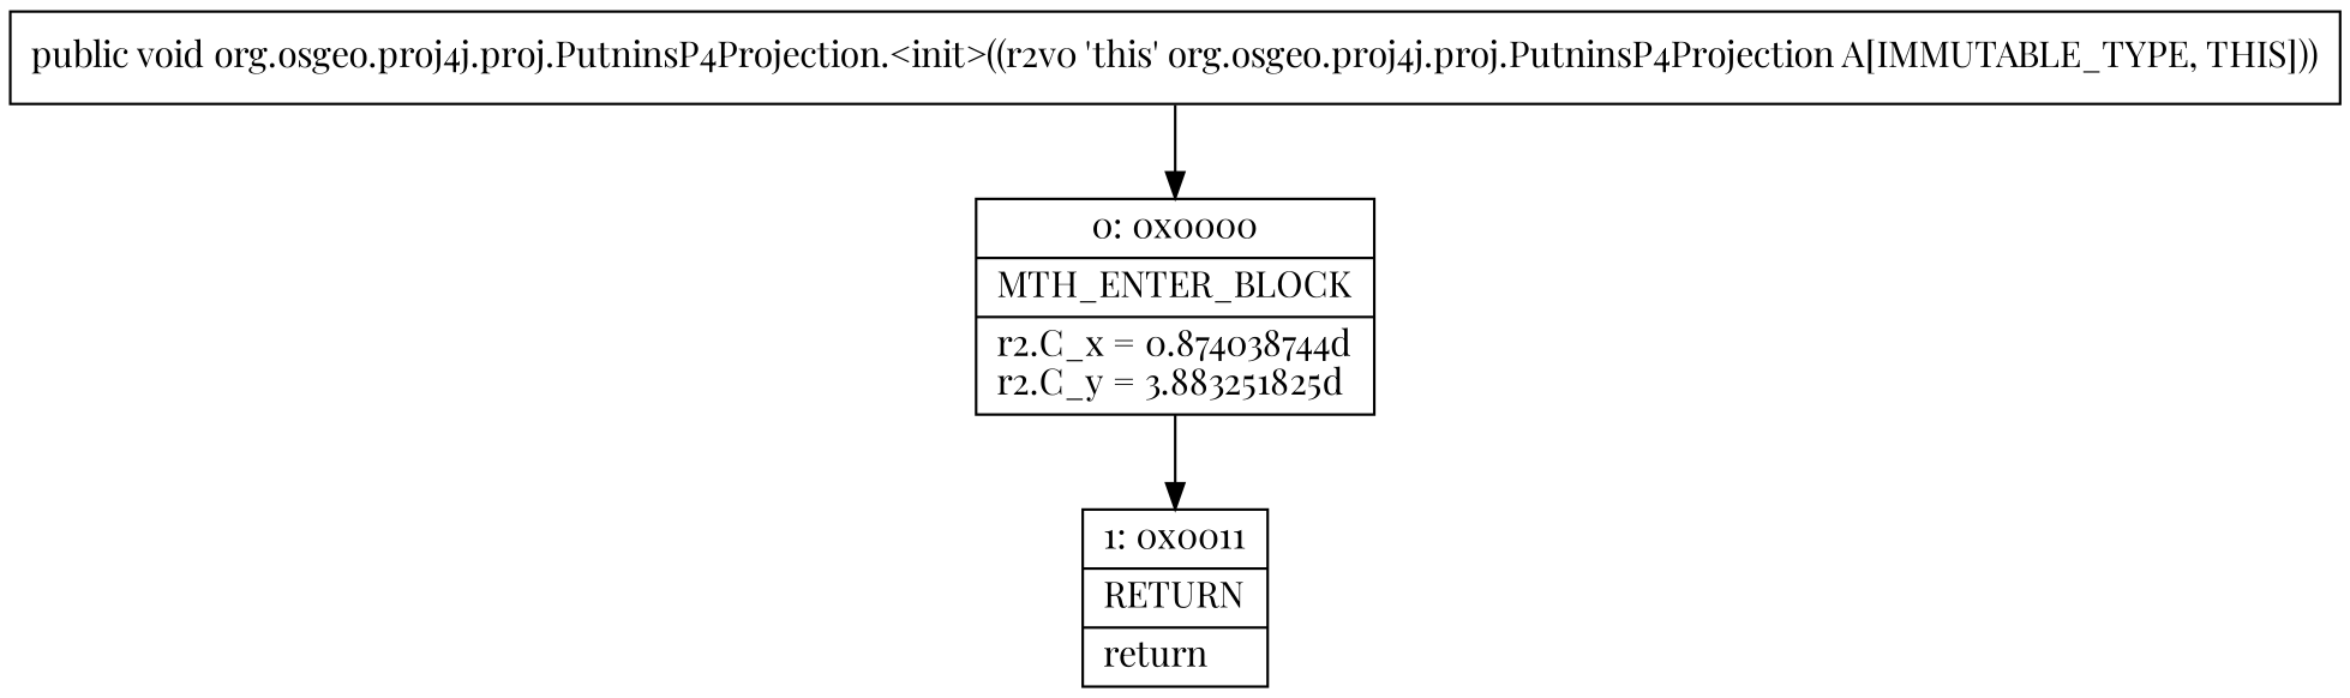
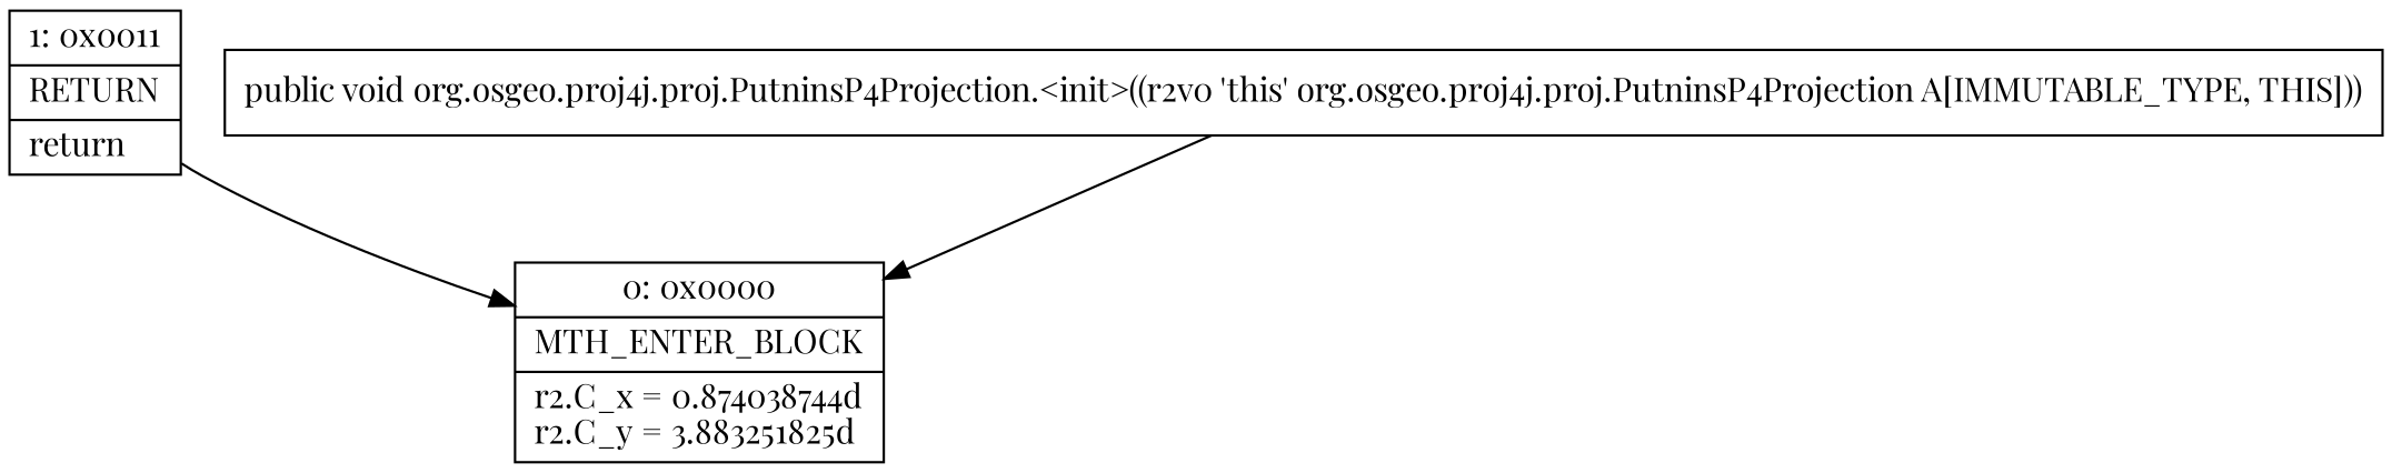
  digraph {
    fontname="Playfair Display"
    node [shape=record fontname="Playfair Display"]
    edge [fontname="Playfair Display"]
    n1 [label="{0\:\ 0x0000|MTH_ENTER_BLOCK\l|r2.C_x = 0.874038744d\lr2.C_y = 3.883251825d\l}"]
    n2 [label="{1\:\ 0x0011|RETURN\l|return\l}"]
    n3 [label="{public void org.osgeo.proj4j.proj.PutninsP4Projection.\<init\>((r2v0 'this' org.osgeo.proj4j.proj.PutninsP4Projection A[IMMUTABLE_TYPE, THIS])) }"]
-   n1 -> n2
+   n2 -> n1
    n3 -> n1
  }
